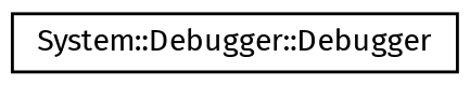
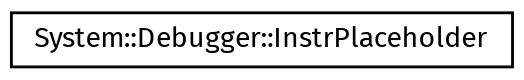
  digraph {
    rankdir=LR
    fontname="Fira Sans"
-   n1 [color=black fillcolor=white fontname="Fira Sans" fontsize=10 height=0.2 label="System::Debugger::Debugger" shape=record style=filled width=0.4]
+   n1 [color=black fillcolor=white fontname="Fira Sans" fontsize=10 height=0.2 label="System::Debugger::InstrPlaceholder" shape=record style=filled width=0.4]
  }
